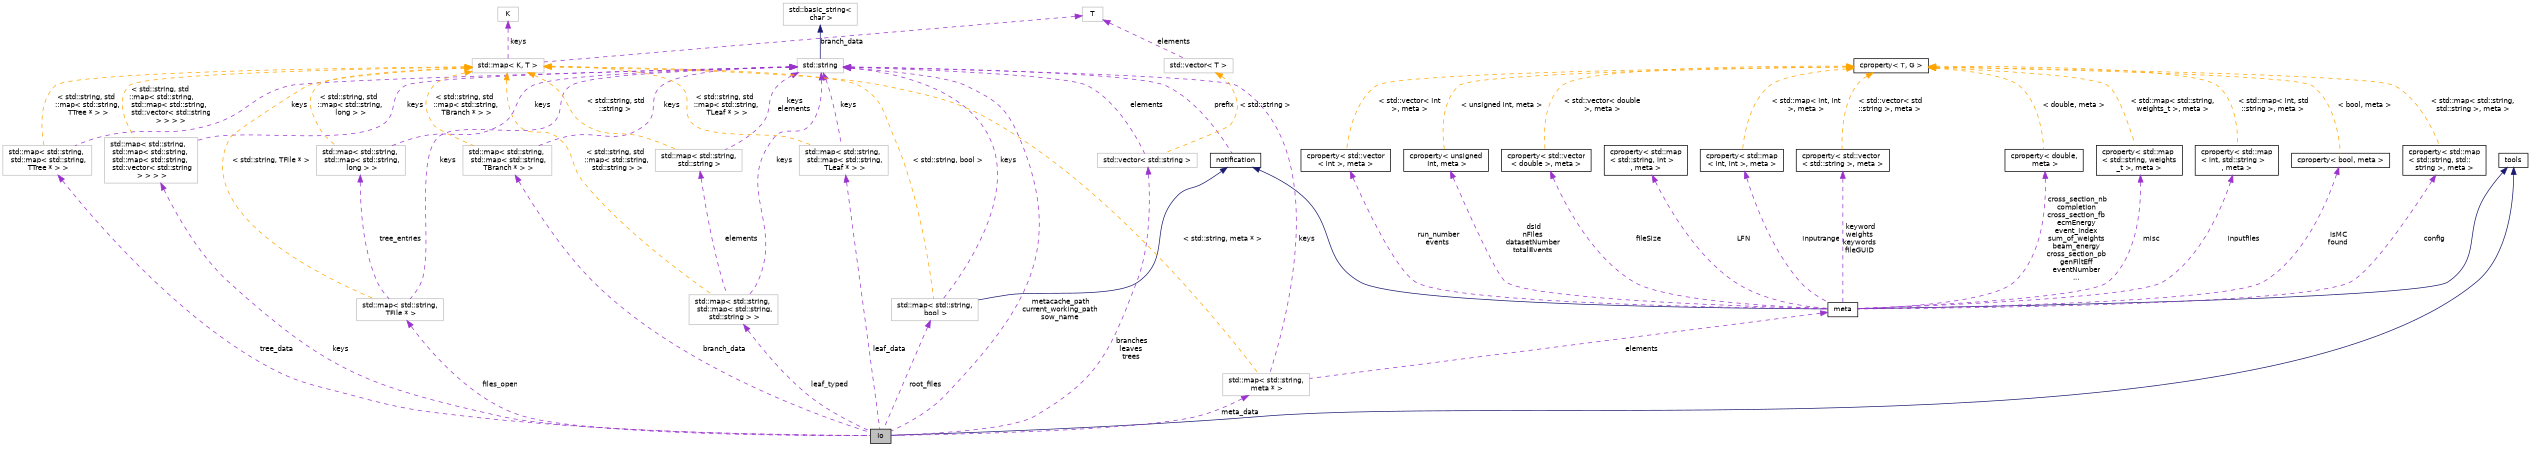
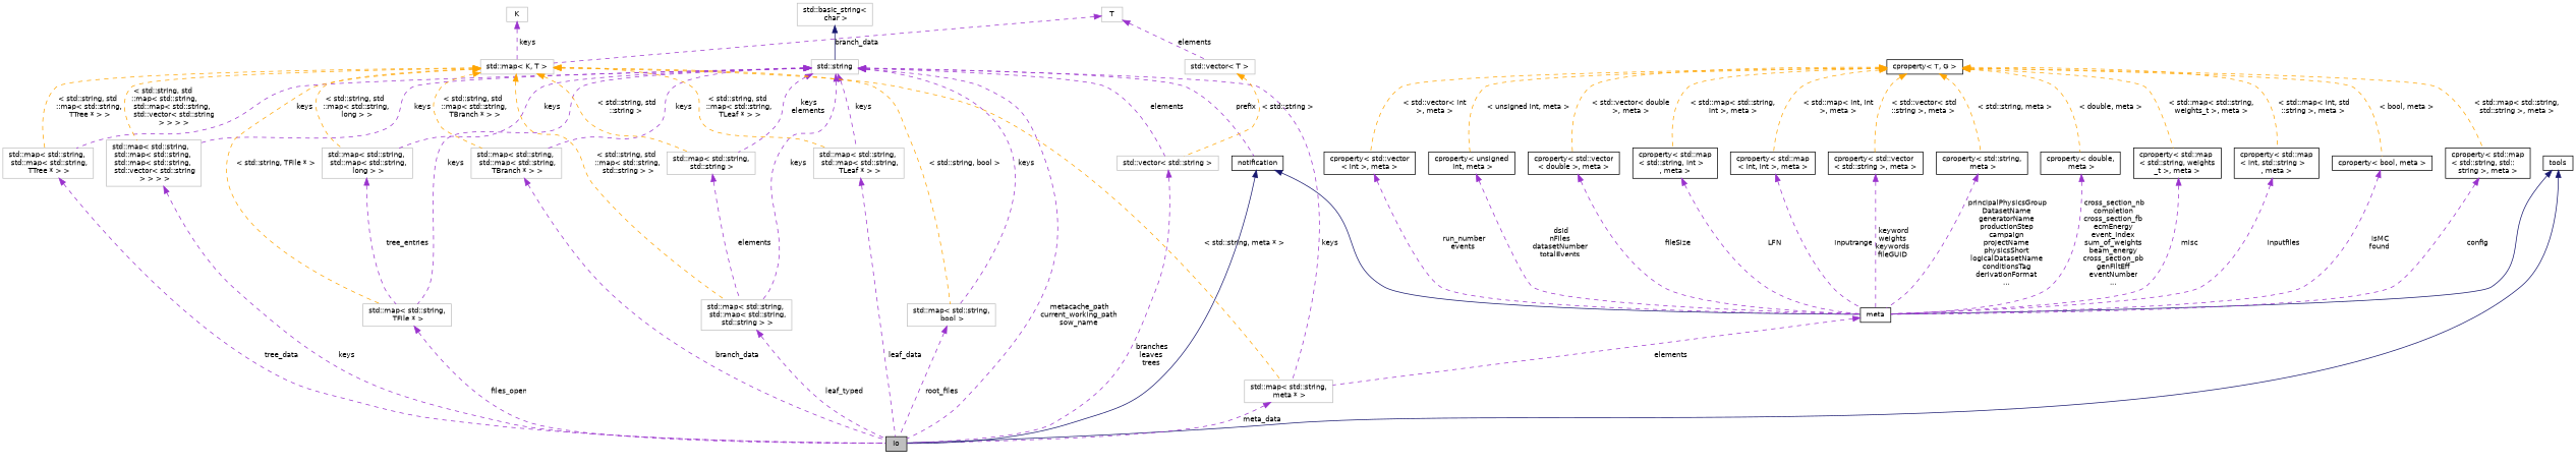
  digraph {
    rankdir=TB
    node [color=black fillcolor=white fontname=Helvetica fontsize=10 shape=record style=filled]
    edge [color=darkorchid3 dir=back fontname=Helvetica fontsize=10 labelfontname=Helvetica labelfontsize=10 style=dashed]
    n1 [fillcolor=grey75 fontcolor=black height=0.2 label=io width=0.4]
    n2 [height=0.2 label=tools width=0.4]
    n3 [height=0.2 label=meta width=0.4]
    n4 [color=grey75 height=0.2 label="std::map\< std::string,\l meta * \>" width=0.4]
    n5 [height=0.2 label=notification width=0.4]
    n6 [color=grey75 height=0.2 label="std::string" width=0.4]
    n7 [color=grey75 height=0.2 label="std::map\< std::string,\l std::map\< std::string,\l std::map\< std::string,\l std::vector\< std::string\l \> \> \> \>" width=0.4]
    n8 [color=grey75 height=0.2 label="std::map\< std::string,\l std::map\< std::string,\l TBranch * \> \>" width=0.4]
    n9 [color=grey75 height=0.2 label="std::map\< std::string,\l bool \>" width=0.4]
    n10 [color=grey75 height=0.2 label="std::map\< std::string,\l std::map\< std::string,\l TLeaf * \> \>" width=0.4]
    n11 [color=grey75 height=0.2 label="std::map\< std::string,\l TFile * \>" width=0.4]
    n12 [color=grey75 height=0.2 label="std::map\< std::string,\l std::map\< std::string,\l TTree * \> \>" width=0.4]
    n13 [color=grey75 height=0.2 label="std::map\< std::string,\l std::map\< std::string,\l long \> \>" width=0.4]
    n14 [color=grey75 height=0.2 label="std::map\< std::string,\l std::map\< std::string,\l std::string \> \>" width=0.4]
    n15 [color=grey75 height=0.2 label="std::map\< std::string,\l std::string \>" width=0.4]
    n16 [color=grey75 height=0.2 label="std::vector\< std::string \>" width=0.4]
    n17 [color=grey75 height=0.2 label="std::basic_string\<\l char \>" width=0.4]
    n18 [color=grey75 height=0.2 label="std::map\< K, T \>" width=0.4]
    n19 [color=grey75 height=0.2 label=K width=0.4]
    n20 [color=grey75 height=0.2 label=T width=0.4]
    n21 [color=grey75 height=0.2 label="std::vector\< T \>" width=0.4]
    n22 [height=0.2 label="cproperty\< std::map\l\< std::string, std::\lstring \>, meta \>" width=0.4]
    n23 [height=0.2 label="cproperty\< T, G \>" width=0.4]
    n24 [height=0.2 label="cproperty\< std::vector\l\< int \>, meta \>" width=0.4]
    n25 [height=0.2 label="cproperty\< unsigned\l int, meta \>" width=0.4]
    n26 [height=0.2 label="cproperty\< std::vector\l\< double \>, meta \>" width=0.4]
    n27 [height=0.2 label="cproperty\< std::map\l\< std::string, int \>\l, meta \>" width=0.4]
    n28 [height=0.2 label="cproperty\< std::map\l\< int, int \>, meta \>" width=0.4]
    n29 [height=0.2 label="cproperty\< std::vector\l\< std::string \>, meta \>" width=0.4]
+   n30 [height=0.2 label="cproperty\< std::string,\l meta \>" width=0.4]
    n31 [height=0.2 label="cproperty\< double,\l meta \>" width=0.4]
    n32 [height=0.2 label="cproperty\< std::map\l\< std::string, weights\l_t \>, meta \>" width=0.4]
    n33 [height=0.2 label="cproperty\< std::map\l\< int, std::string \>\l, meta \>" width=0.4]
    n34 [height=0.2 label="cproperty\< bool, meta \>" width=0.4]
    n2 -> n1 [color=midnightblue style=solid]
    n2 -> n3 [color=midnightblue style=solid]
    n3 -> n4 [label=" elements"]
    n4 -> n1 [label=" meta_data"]
-   n5 -> n9 [color=midnightblue style=solid]
+   n5 -> n1 [color=midnightblue style=solid]
    n5 -> n3 [color=midnightblue style=solid]
    n6 -> n1 [label=" metacache_path\ncurrent_working_path\nsow_name"]
    n6 -> n4 [label=" keys"]
    n6 -> n5 [label=" prefix"]
    n6 -> n7 [label=" keys"]
    n6 -> n8 [label=" keys"]
    n6 -> n9 [label=" keys"]
    n6 -> n10 [label=" keys"]
    n6 -> n11 [label=" keys"]
    n6 -> n12 [label=" keys"]
    n6 -> n13 [label=" keys"]
    n6 -> n14 [label=" keys"]
    n6 -> n15 [label=" keys\nelements"]
    n6 -> n16 [label=" elements"]
    n7 -> n1 [label=" keys"]
    n8 -> n1 [label=" branch_data"]
    n9 -> n1 [label=" root_files"]
    n10 -> n1 [label=" leaf_data"]
    n11 -> n1 [label=" files_open"]
    n12 -> n1 [label=" tree_data"]
    n13 -> n11 [label=" tree_entries"]
    n14 -> n1 [label=" leaf_typed"]
    n15 -> n14 [label=" elements"]
    n16 -> n1 [label=" branches\nleaves\ntrees"]
    n17 -> n6 [color=midnightblue style=solid]
    n18 -> n4 [color=orange label=" \< std::string, meta * \>"]
    n18 -> n7 [color=orange label=" \< std::string, std\l::map\< std::string,\l std::map\< std::string,\l std::vector\< std::string\l \> \> \> \>"]
    n18 -> n8 [color=orange label=" \< std::string, std\l::map\< std::string,\l TBranch * \> \>"]
    n18 -> n9 [color=orange label=" \< std::string, bool \>"]
    n18 -> n10 [color=orange label=" \< std::string, std\l::map\< std::string,\l TLeaf * \> \>"]
    n18 -> n11 [color=orange label=" \< std::string, TFile * \>"]
    n18 -> n12 [color=orange label=" \< std::string, std\l::map\< std::string,\l TTree * \> \>"]
    n18 -> n13 [color=orange label=" \< std::string, std\l::map\< std::string,\l long \> \>"]
    n18 -> n14 [color=orange label=" \< std::string, std\l::map\< std::string,\l std::string \> \>"]
    n18 -> n15 [color=orange label=" \< std::string, std\l::string \>"]
    n19 -> n18 [label=" keys"]
    n20 -> n18 [label=" branch_data"]
    n20 -> n21 [label=" elements"]
    n21 -> n16 [color=orange label=" \< std::string \>"]
    n22 -> n3 [label=" config"]
    n23 -> n22 [color=orange label=" \< std::map\< std::string,\l std::string \>, meta \>"]
    n23 -> n24 [color=orange label=" \< std::vector\< int\l \>, meta \>"]
    n23 -> n25 [color=orange label=" \< unsigned int, meta \>"]
    n23 -> n26 [color=orange label=" \< std::vector\< double\l \>, meta \>"]
+   n23 -> n27 [color=orange label=" \< std::map\< std::string,\l int \>, meta \>"]
    n23 -> n28 [color=orange label=" \< std::map\< int, int\l \>, meta \>"]
    n23 -> n29 [color=orange label=" \< std::vector\< std\l::string \>, meta \>"]
+   n23 -> n30 [color=orange label=" \< std::string, meta \>"]
    n23 -> n31 [color=orange label=" \< double, meta \>"]
    n23 -> n32 [color=orange label=" \< std::map\< std::string,\l weights_t \>, meta \>"]
    n23 -> n33 [color=orange label=" \< std::map\< int, std\l::string \>, meta \>"]
    n23 -> n34 [color=orange label=" \< bool, meta \>"]
    n24 -> n3 [label=" run_number\nevents"]
    n25 -> n3 [label=" dsid\nnFiles\ndatasetNumber\ntotalEvents"]
    n26 -> n3 [label=" fileSize"]
    n27 -> n3 [label=" LFN"]
    n28 -> n3 [label=" inputrange"]
    n29 -> n3 [label=" keyword\nweights\nkeywords\nfileGUID"]
+   n30 -> n3 [label=" principalPhysicsGroup\nDatasetName\ngeneratorName\nproductionStep\ncampaign\nprojectName\nphysicsShort\nlogicalDatasetName\nconditionsTag\nderivationFormat\n..."]
    n31 -> n3 [label=" cross_section_nb\ncompletion\ncross_section_fb\necmEnergy\nevent_index\nsum_of_weights\nbeam_energy\ncross_section_pb\ngenFiltEff\neventNumber\n..."]
    n32 -> n3 [label=" misc"]
    n33 -> n3 [label=" inputfiles"]
    n34 -> n3 [label=" isMC\nfound"]
  }
